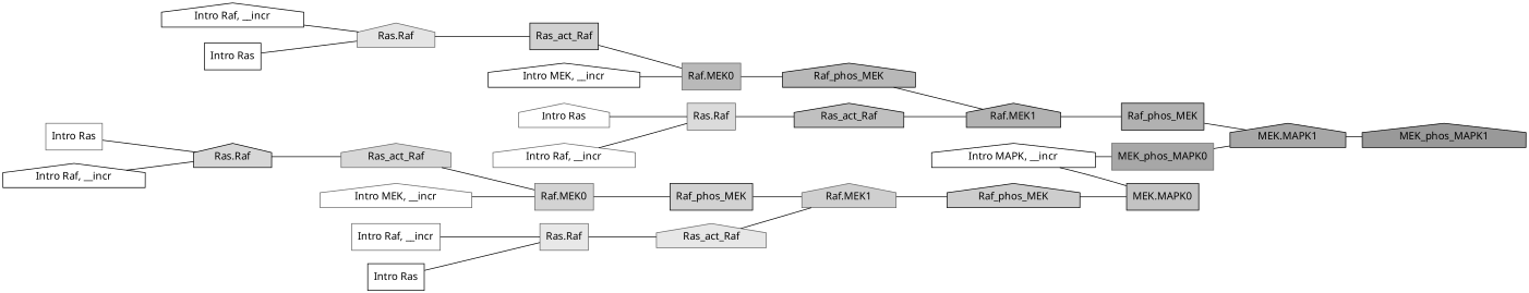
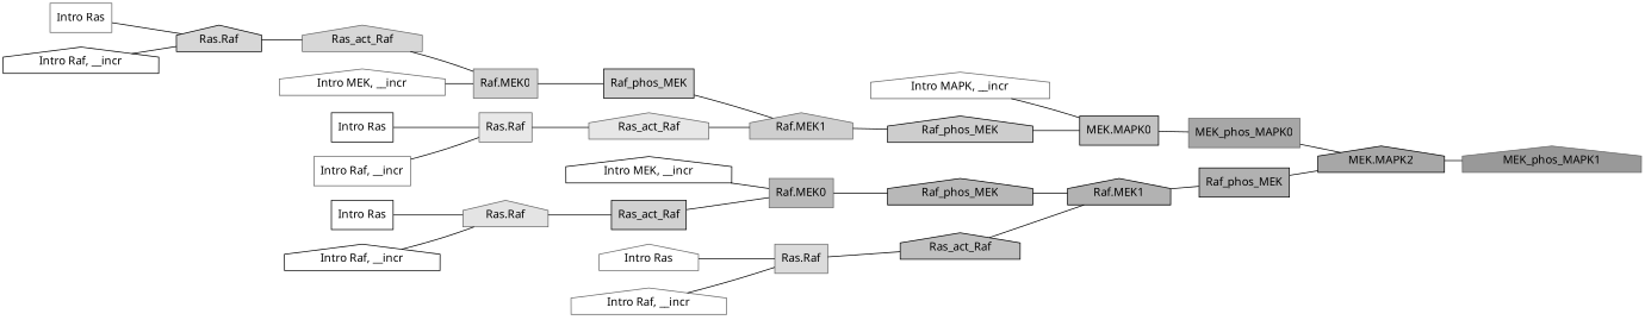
  digraph {
    rankdir=LR
    ranksep=0.30
    node [color=black fillcolor="0.000 0.000 1.000" fontname="CMU Serif" shape=house style=filled]
    edge [color="0.000 0.000 0.000" dir=none fontname="CMU Serif"]
    n1 [color=gray40 label="Intro Ras" shape=box]
    n2 [fillcolor="0.000 0.000 0.842" label="Ras.Raf"]
    n3 [color=gray40 fillcolor="0.000 0.000 0.842" label=Ras_act_Raf]
    n4 [color=gray40 label="Intro Ras"]
    n5 [color=gray40 fillcolor="0.000 0.000 0.857" label="Ras.Raf" shape=box]
    n6 [fillcolor="0.000 0.000 0.753" label=Ras_act_Raf]
    n7 [label="Intro Ras" shape=box]
    n8 [color=gray40 fillcolor="0.000 0.000 0.908" label="Ras.Raf" shape=box]
    n9 [color=gray40 fillcolor="0.000 0.000 0.905" label=Ras_act_Raf]
    n10 [label="Intro Ras" shape=box]
    n11 [color=gray40 fillcolor="0.000 0.000 0.891" label="Ras.Raf"]
    n12 [fillcolor="0.000 0.000 0.818" label=Ras_act_Raf shape=box]
    n13 [color=gray40 label="Intro Raf, __incr" shape=box]
    n14 [color=gray40 label="Intro Raf, __incr"]
    n15 [label="Intro Raf, __incr"]
    n16 [label="Intro Raf, __incr"]
    n17 [label="Intro MEK, __incr"]
    n18 [color=gray40 fillcolor="0.000 0.000 0.724" label="Raf.MEK0" shape=box]
    n19 [fillcolor="0.000 0.000 0.720" label=Raf_phos_MEK]
    n20 [color=gray40 label="Intro MEK, __incr"]
    n21 [color=gray40 fillcolor="0.000 0.000 0.826" label="Raf.MEK0" shape=box]
    n22 [fillcolor="0.000 0.000 0.824" label=Raf_phos_MEK shape=box]
-   n23 [label="Intro MAPK, __incr"]
+   n23 [color=gray40 label="Intro MAPK, __incr"]
    n24 [fillcolor="0.000 0.000 0.762" label="MEK.MAPK0" shape=box]
    n25 [color=gray40 fillcolor="0.000 0.000 0.656" label=MEK_phos_MAPK0 shape=box]
    n26 [color=gray40 fillcolor="0.000 0.000 0.809" label="Raf.MEK1"]
    n27 [fillcolor="0.000 0.000 0.804" label=Raf_phos_MEK]
    n28 [fillcolor="0.000 0.000 0.698" label="Raf.MEK1"]
-   n29 [fillcolor="0.000 0.000 0.653" label="MEK.MAPK1"]
+   n29 [fillcolor="0.000 0.000 0.653" label="MEK.MAPK2"]
    n30 [fillcolor="0.000 0.000 0.694" label=Raf_phos_MEK shape=box]
-   n31 [fillcolor="0.000 0.000 0.600" label=MEK_phos_MAPK1]
+   n31 [color=gray40 fillcolor="0.000 0.000 0.600" label=MEK_phos_MAPK1]
    n1 -> n2
    n2 -> n3
    n3 -> n21
    n4 -> n5
    n5 -> n6
    n6 -> n28
    n7 -> n8
    n8 -> n9
    n9 -> n26
    n10 -> n11
    n11 -> n12
    n12 -> n18
    n13 -> n8
    n14 -> n5
    n15 -> n2
    n16 -> n11
    n17 -> n18
    n18 -> n19
    n19 -> n28
    n20 -> n21
    n21 -> n22
    n22 -> n26
    n23 -> n24
-   n23 -> n25
+   n24 -> n25
    n25 -> n29
    n26 -> n27
    n27 -> n24
    n28 -> n30
    n29 -> n31
    n30 -> n29
  }
